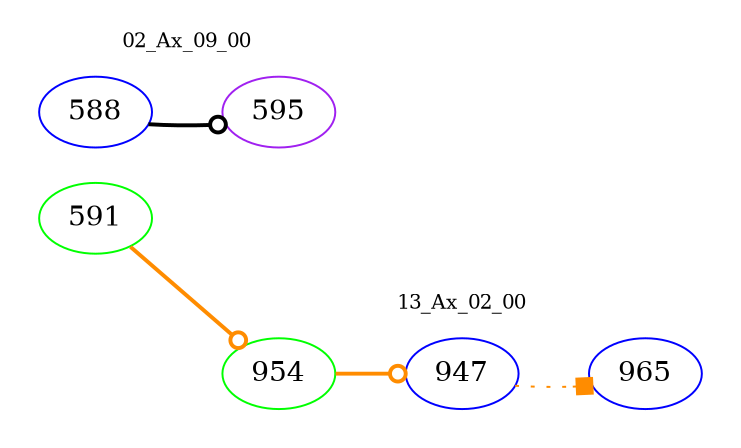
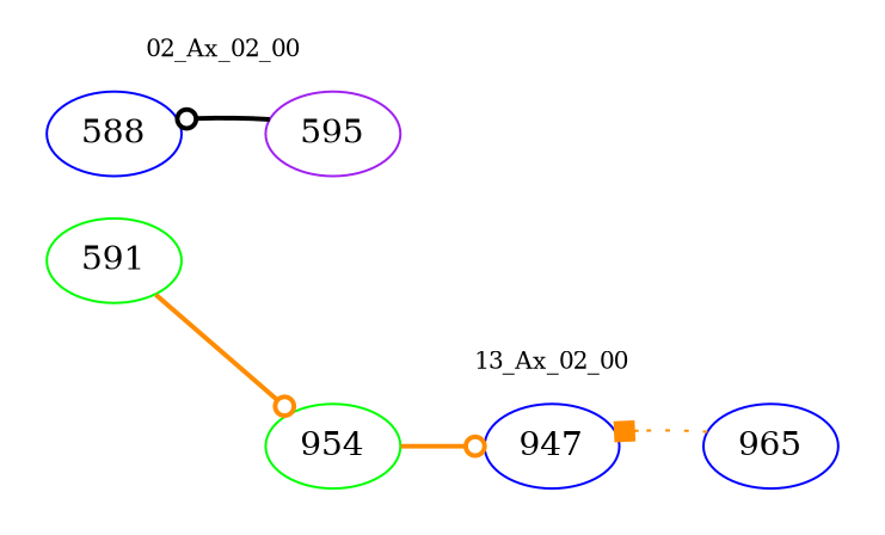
  digraph {
    rankdir=LR
    node [color=blue]
    edge [arrowhead=odot color=darkorange style=bold]
    n1 [color=green label=954]
    n2 [label=947]
    n3 [label=965]
    n4 [color=green label=591]
    n5 [label=588]
    n6 [color=purple label=595]
    subgraph cluster_1 {
      color=white
      fontsize=10
      label="13_Ax_02_00"
      n1
      n2
      n3
    }
    subgraph cluster_2 {
      color=white
      fontsize=10
-     label="02_Ax_09_00"
+     label="02_Ax_02_00"
      n4
      n5
      n6
    }
    n1 -> n2
-   n2 -> n3 [arrowhead=box style=dotted]
+   n3 -> n2 [arrowhead=box style=dotted]
    n4 -> n1
-   n5 -> n6 [color=black]
+   n6 -> n5 [color=black]
  }
